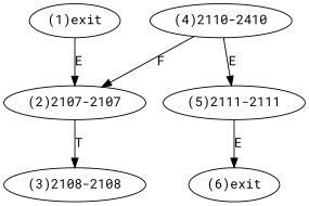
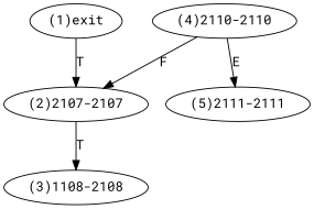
  digraph {
    fontname="Roboto Mono"
    node [fontname="Roboto Mono"]
    edge [fontname="Roboto Mono"]
    n1 [label="(1)exit"]
    n2 [label="(2)2107-2107"]
-   n3 [label="(3)2108-2108"]
-   n4 [label="(4)2110-2410"]
+   n3 [label="(3)1108-2108"]
+   n4 [label="(4)2110-2110"]
    n5 [label="(5)2111-2111"]
-   n6 [label="(6)exit"]
-   n1 -> n2 [label=E]
+   n1 -> n2 [label=T]
    n2 -> n3 [label=T]
    n4 -> n2 [label=F]
    n4 -> n5 [label=E]
-   n5 -> n6 [label=E]
  }
